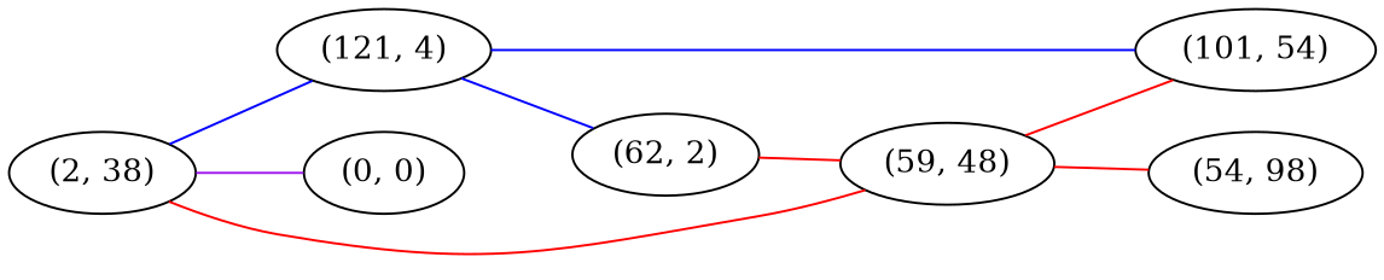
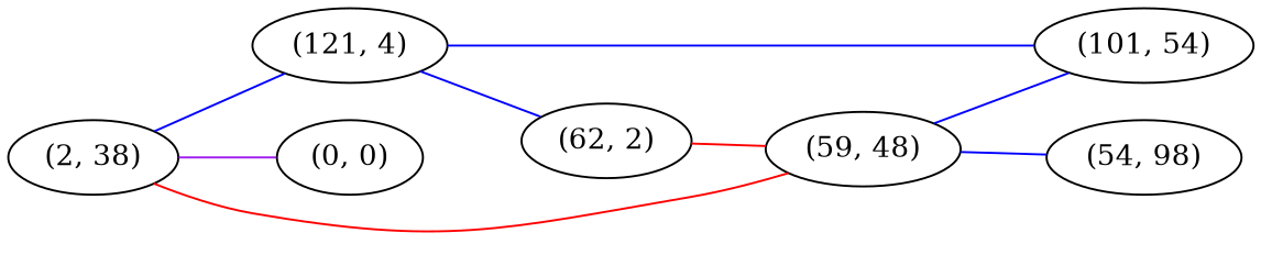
  graph {
    rankdir=LR
    edge [color=red weight=1]
    n1 [label="(101, 54)"]
    "(121, 4)"
    "(62, 2)"
    "(2, 38)"
    "(0, 0)"
    "(59, 48)"
    "(54, 98)"
    "(121, 4)" -- n1 [color=blue weight=3]
    "(121, 4)" -- "(62, 2)" [color=blue weight=3]
    "(62, 2)" -- "(59, 48)"
    "(2, 38)" -- "(121, 4)" [color=blue weight=3]
    "(2, 38)" -- "(0, 0)" [color=purple weight=4]
    "(2, 38)" -- "(59, 48)"
-   "(59, 48)" -- n1
-   "(59, 48)" -- "(54, 98)"
+   "(59, 48)" -- n1 [color=blue]
+   "(59, 48)" -- "(54, 98)" [color=blue]
  }
